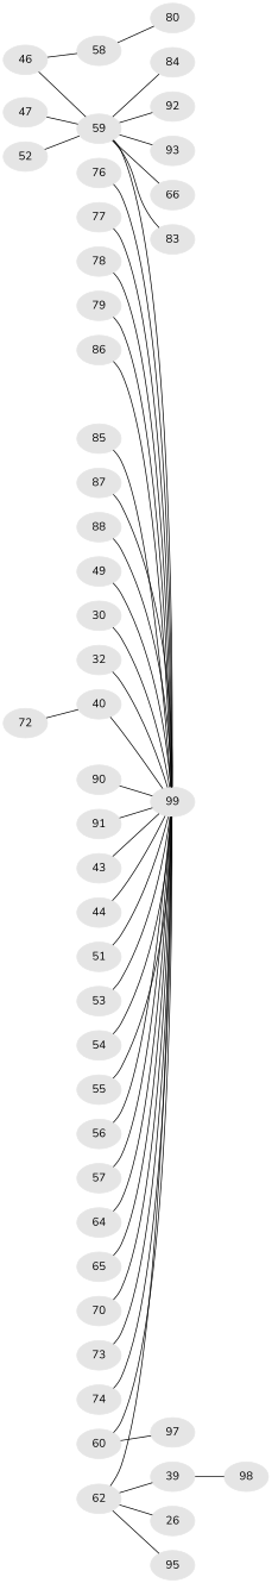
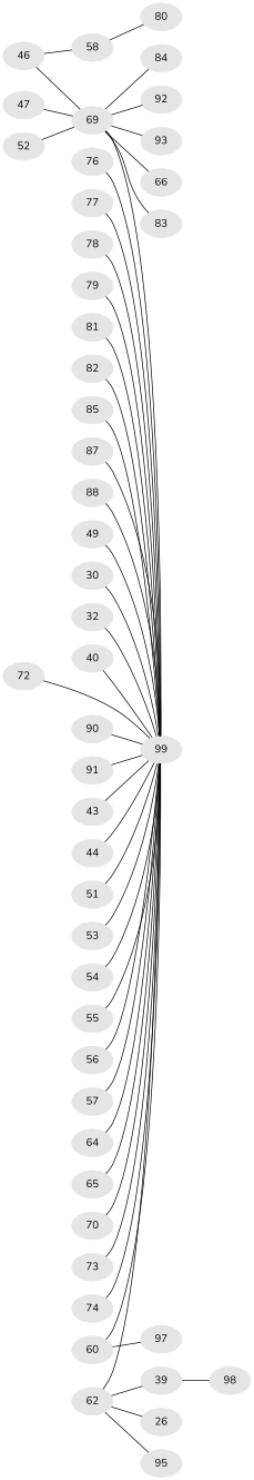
  graph {
    fontname=Nunito
    rankdir=LR
    node [color=gray90 fontname=Nunito style=filled]
    edge [fontname=Nunito]
    99 [super="+21+49+36+37+68+67+71+96+26+28"]
    30
    32
    40
    43
    44
    46
    58
-   59 [super="+33+50"]
+   59 [super="+33+50" label=69]
    80
    66
    83
    84
    92
    93
    47
    51
    52
    53
    54
    55
    56
    57
    60
    97
    62 [super="+42"]
    n27 [label=39]
    n28 [label=26]
    95
    98
    64
    65
    70
    72
    73
    74
    76
    77
    78
    79
-   81 [label=86]
+   81
+   82
    85
    87
    88
    n46 [label=49]
    90
    91
    30 -- 99
    32 -- 99
    40 -- 99
    43 -- 99
    44 -- 99
    46 -- 58
    46 -- 59
    58 -- 80
    59 -- 99
    59 -- 66
    59 -- 83
    59 -- 84
    59 -- 92
    59 -- 93
    47 -- 59
    51 -- 99
    52 -- 59
    53 -- 99
    54 -- 99
    55 -- 99
    56 -- 99
    57 -- 99
    60 -- 99
    60 -- 97
    62 -- 99
    62 -- n27
    62 -- n28
    62 -- 95
    n27 -- 98
    64 -- 99
    65 -- 99
    70 -- 99
-   72 -- 40
+   72 -- 99
    73 -- 99
    74 -- 99
    76 -- 99
    77 -- 99
    78 -- 99
    79 -- 99
    81 -- 99
+   82 -- 99
    85 -- 99
    87 -- 99
    88 -- 99
    n46 -- 99
    90 -- 99
    91 -- 99
  }
